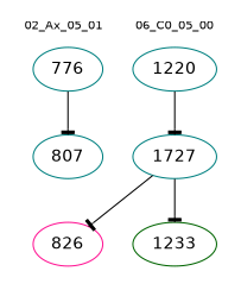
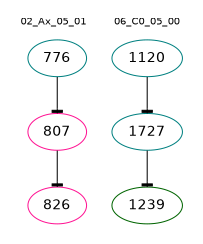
  digraph {
    fontname="DejaVu Sans"
    node [color=teal fontname="DejaVu Sans"]
    edge [arrowhead=tee color=black fontname="DejaVu Sans"]
    n1 [label=776]
-   n2 [label=807]
+   n2 [color=deeppink label=807]
    n3 [color=deeppink label=826]
-   n4 [label=1220]
+   n4 [label=1120]
    n5 [label=1727]
-   n6 [color=darkgreen label=1233]
+   n6 [color=darkgreen label=1239]
    subgraph cluster_1 {
      color=white
      fontsize=10
      label="02_Ax_05_01"
      n1
      n2
      n3
    }
    subgraph cluster_2 {
      color=white
      fontsize=10
      label="06_C0_05_00"
      n4
      n5
      n6
    }
    n1 -> n2
-   n5 -> n3
+   n2 -> n3
    n4 -> n5
    n5 -> n6
  }
